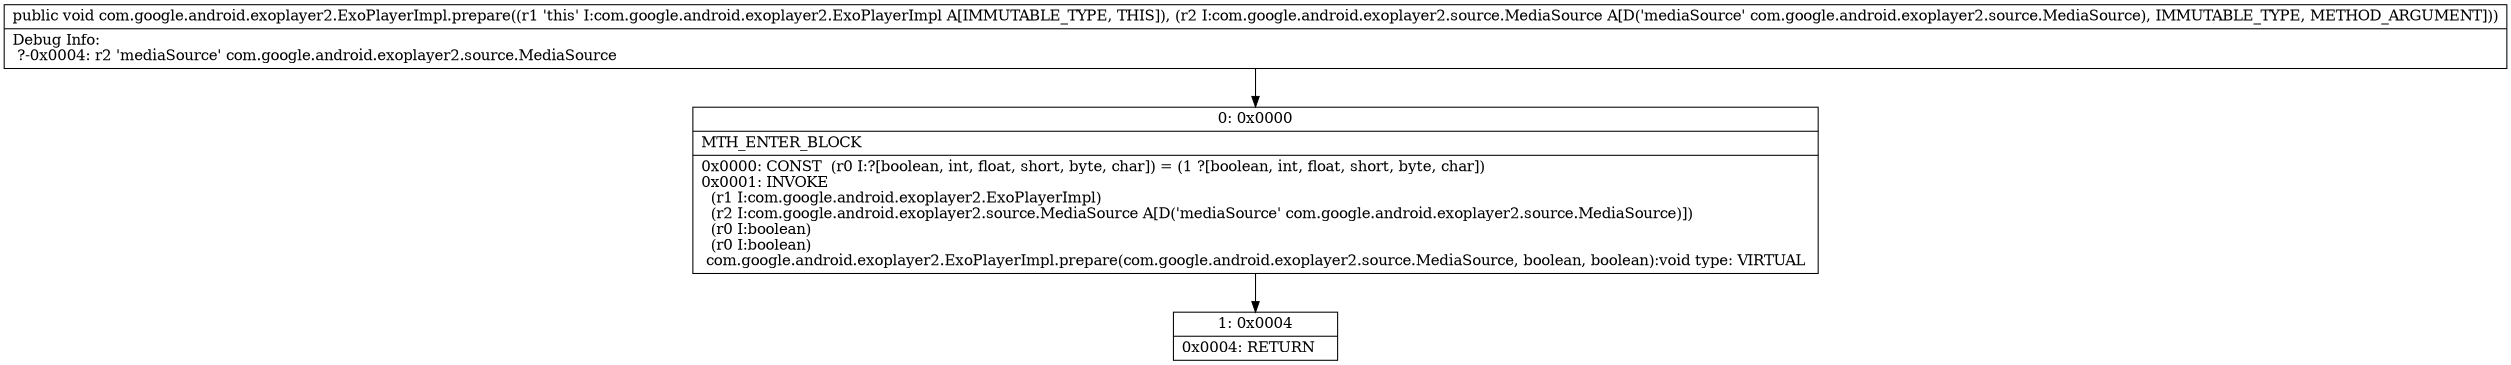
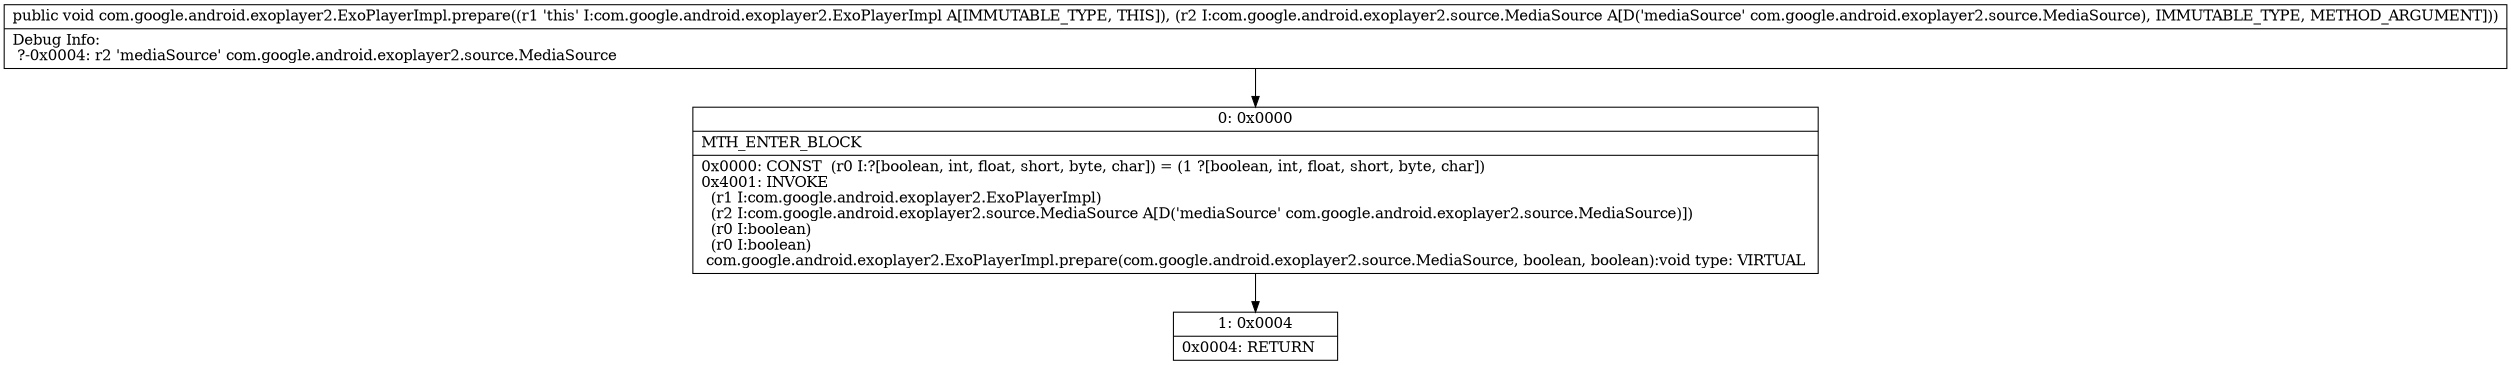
  digraph {
    node [shape=record]
-   n1 [label="{0\:\ 0x0000|MTH_ENTER_BLOCK\l|0x0000: CONST  (r0 I:?[boolean, int, float, short, byte, char]) = (1 ?[boolean, int, float, short, byte, char]) \l0x0001: INVOKE  \l  (r1 I:com.google.android.exoplayer2.ExoPlayerImpl)\l  (r2 I:com.google.android.exoplayer2.source.MediaSource A[D('mediaSource' com.google.android.exoplayer2.source.MediaSource)])\l  (r0 I:boolean)\l  (r0 I:boolean)\l com.google.android.exoplayer2.ExoPlayerImpl.prepare(com.google.android.exoplayer2.source.MediaSource, boolean, boolean):void type: VIRTUAL \l}"]
+   n1 [label="{0\:\ 0x0000|MTH_ENTER_BLOCK\l|0x0000: CONST  (r0 I:?[boolean, int, float, short, byte, char]) = (1 ?[boolean, int, float, short, byte, char]) \l0x4001: INVOKE  \l  (r1 I:com.google.android.exoplayer2.ExoPlayerImpl)\l  (r2 I:com.google.android.exoplayer2.source.MediaSource A[D('mediaSource' com.google.android.exoplayer2.source.MediaSource)])\l  (r0 I:boolean)\l  (r0 I:boolean)\l com.google.android.exoplayer2.ExoPlayerImpl.prepare(com.google.android.exoplayer2.source.MediaSource, boolean, boolean):void type: VIRTUAL \l}"]
    n2 [label="{1\:\ 0x0004|0x0004: RETURN   \l}"]
    n3 [label="{public void com.google.android.exoplayer2.ExoPlayerImpl.prepare((r1 'this' I:com.google.android.exoplayer2.ExoPlayerImpl A[IMMUTABLE_TYPE, THIS]), (r2 I:com.google.android.exoplayer2.source.MediaSource A[D('mediaSource' com.google.android.exoplayer2.source.MediaSource), IMMUTABLE_TYPE, METHOD_ARGUMENT]))  | Debug Info:\l  ?\-0x0004: r2 'mediaSource' com.google.android.exoplayer2.source.MediaSource\l}"]
    n1 -> n2
    n3 -> n1
  }
